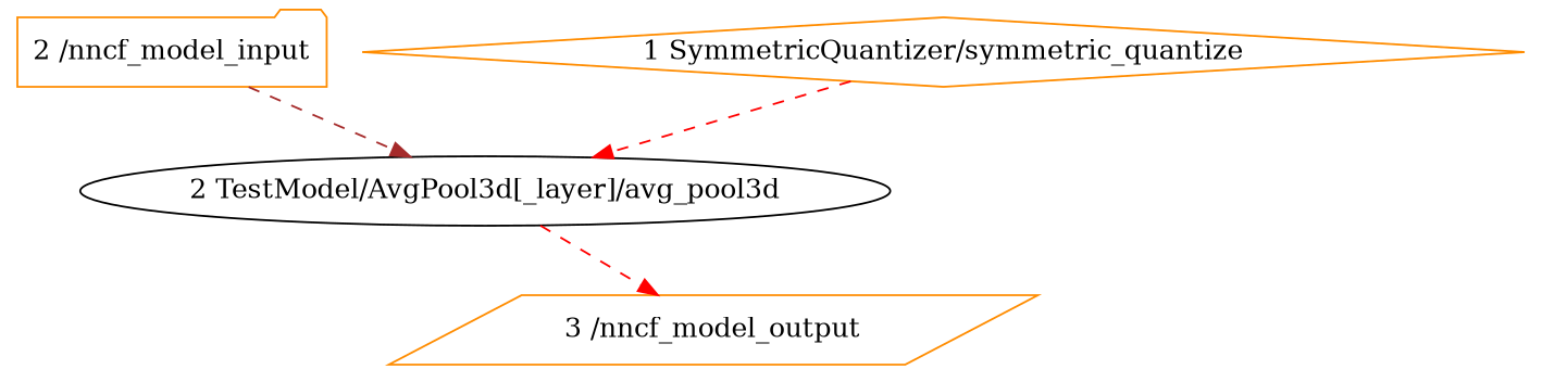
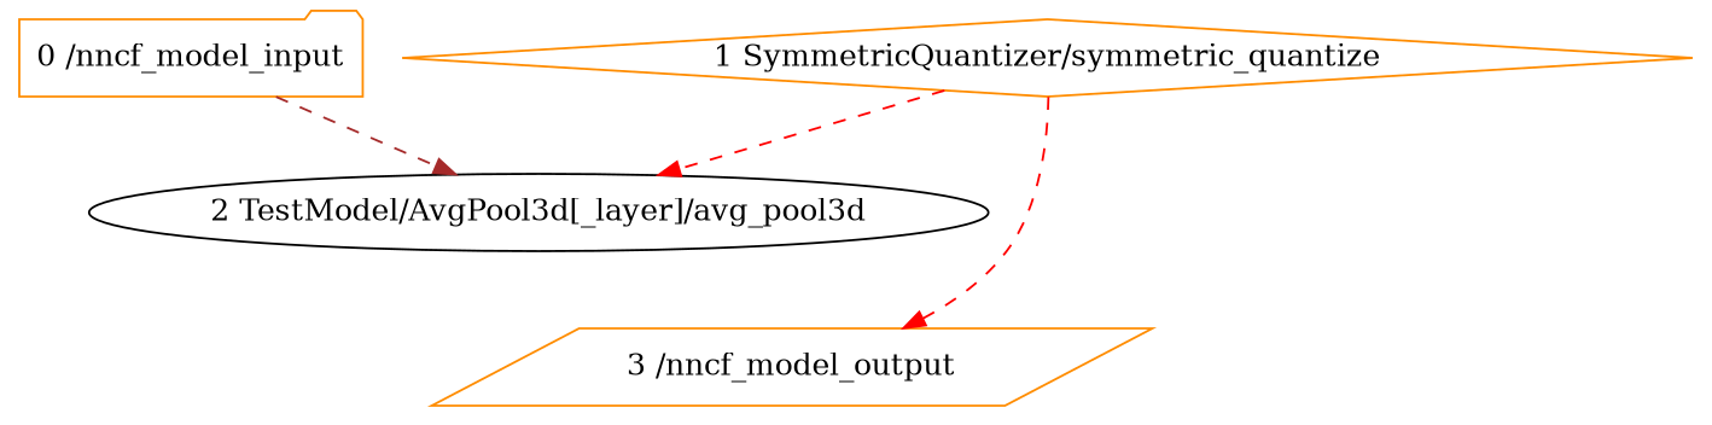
  strict digraph {
    node [color=darkorange]
    edge [color=red style=dashed]
-   "0 /nncf_model_input" [shape=folder type=nncf_model_input label="2 /nncf_model_input"]
+   "0 /nncf_model_input" [shape=folder type=nncf_model_input]
    "2 TestModel/AvgPool3d[_layer]/avg_pool3d" [color=black scope="TestModel/AvgPool3d[_layer]" shape=ellipse type=avg_pool3d]
    "1 SymmetricQuantizer/symmetric_quantize" [scope=SymmetricQuantizer shape=diamond type=symmetric_quantize]
    "3 /nncf_model_output" [shape=parallelogram type=nncf_model_output]
    "0 /nncf_model_input" -> "2 TestModel/AvgPool3d[_layer]/avg_pool3d" [color=brown]
-   "2 TestModel/AvgPool3d[_layer]/avg_pool3d" -> "3 /nncf_model_output"
+   "1 SymmetricQuantizer/symmetric_quantize" -> "3 /nncf_model_output"
    "1 SymmetricQuantizer/symmetric_quantize" -> "2 TestModel/AvgPool3d[_layer]/avg_pool3d"
  }
